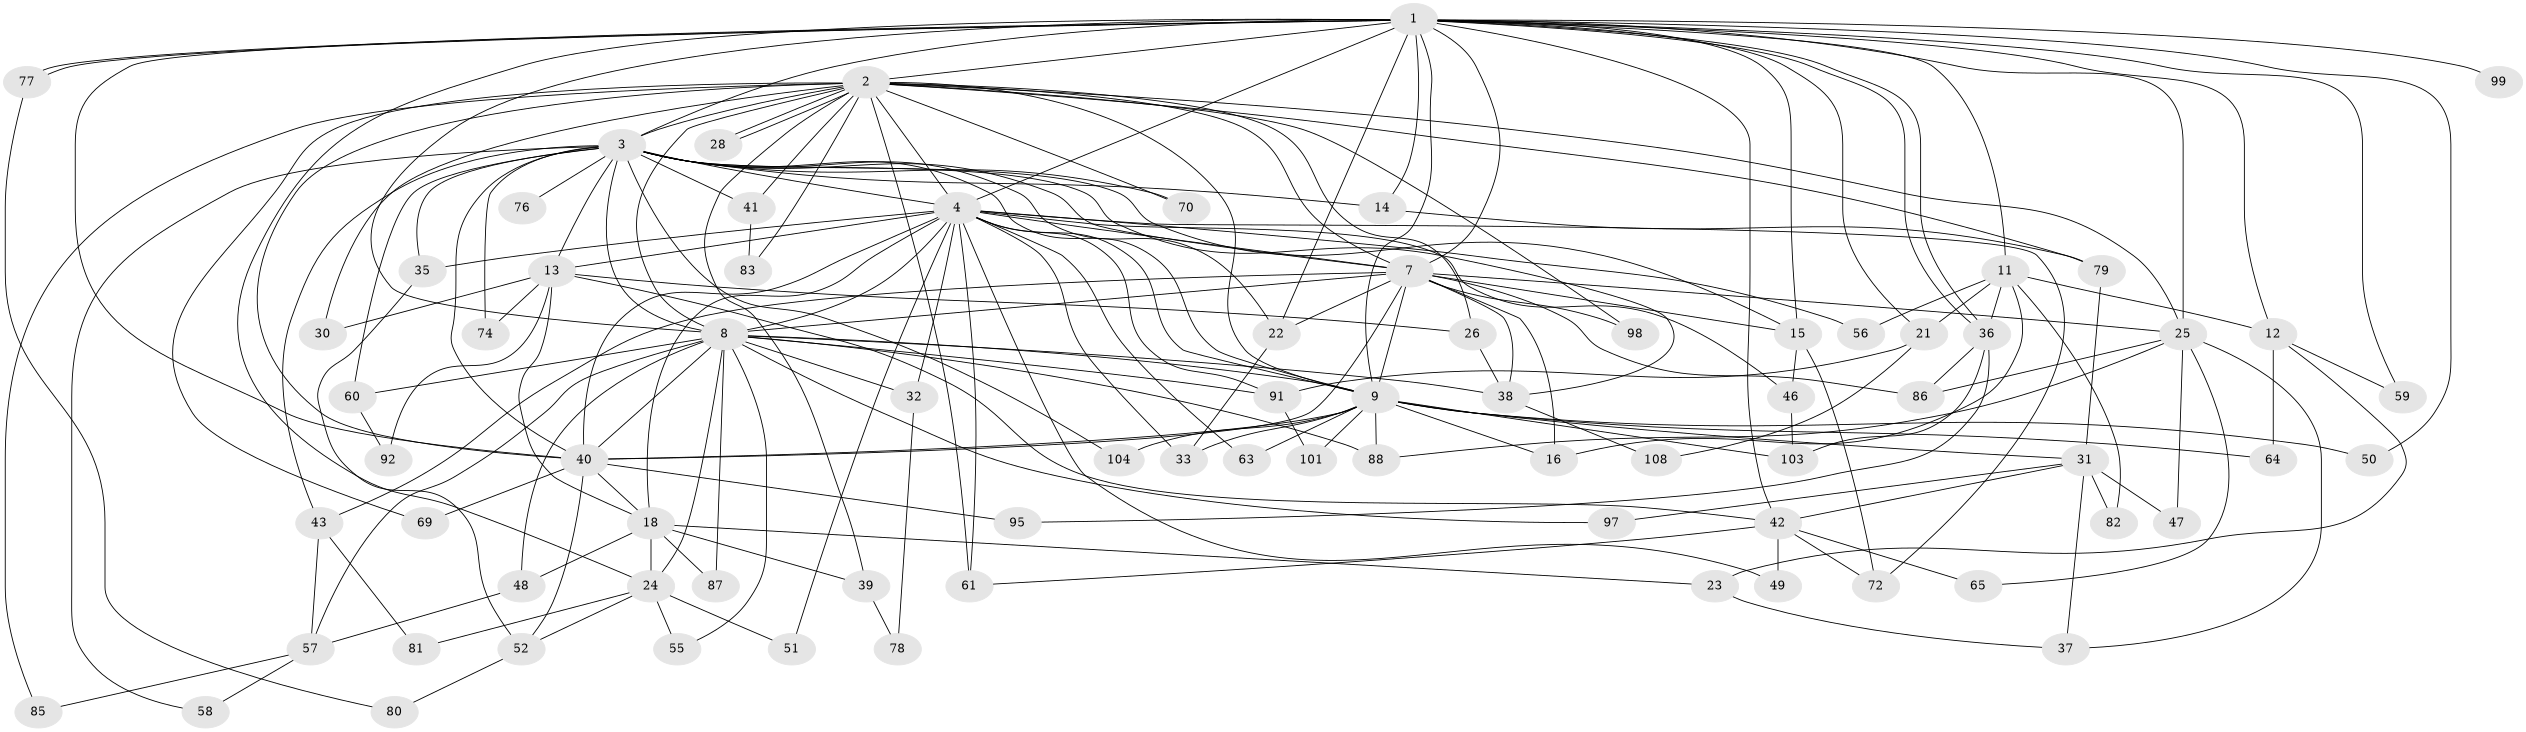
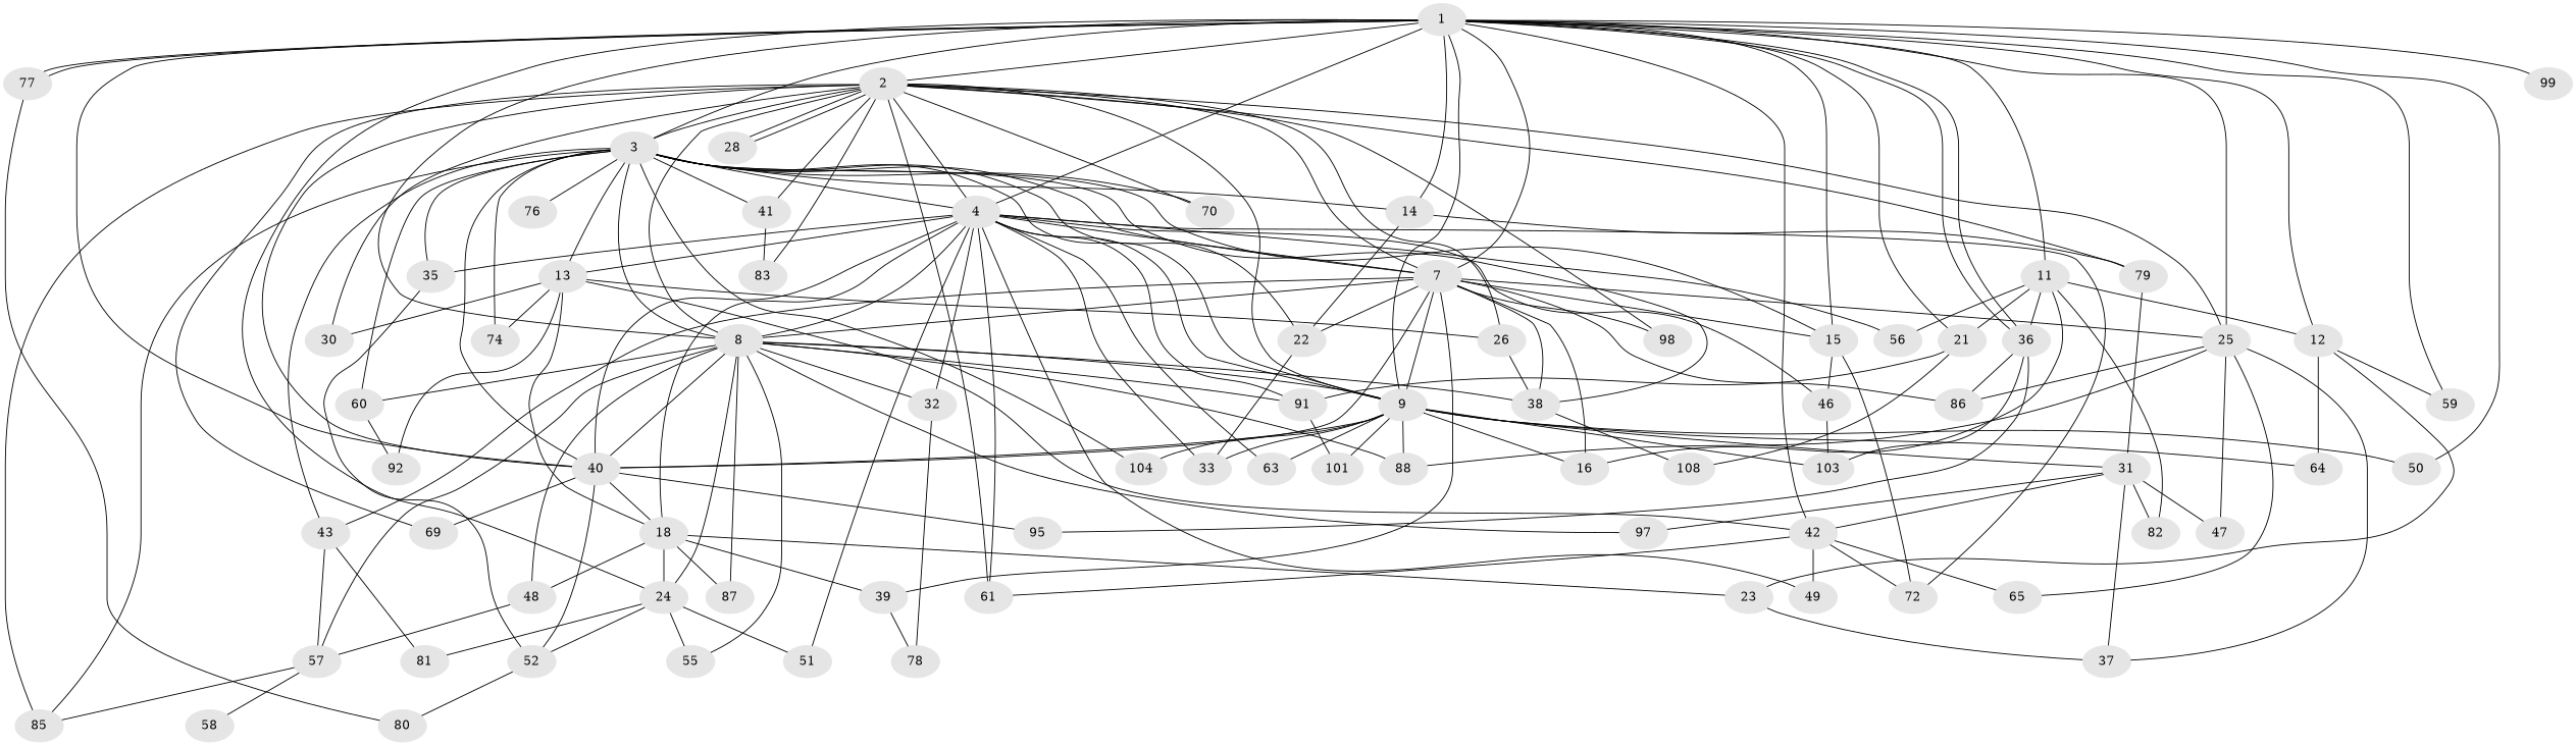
  graph {
    node [color=gray90 style=filled]
    1 [super="+6"]
    2 [super="+5"]
    3 [super="+40"]
    4 [super="+68"]
    7 [super="+100"]
    8 [super="+45"]
    9 [super="+90"]
    n8 [label=40 super="+54"]
    11 [super="+17"]
    12
    14
    15 [super="+29"]
    21
    22 [super="+27"]
    24 [super="+96"]
    25 [super="+34"]
    36 [super="+44"]
    42 [super="+75"]
    50
    59
    77
    99
    n23 [label=70]
    26 [super="+70"]
    28
    30
    39 [super="+53"]
    41
    61 [super="+73"]
    69
    79
    83
    85
    98
    13 [super="+107"]
    35
    38 [super="+105"]
    43
    58
    60
    74
    76
    104
    18 [super="+19"]
    32
    33 [super="+62"]
    46
    49
    51
    56
    63
    72
    91 [super="+94"]
    16
    86 [super="+89"]
    48
    55
    57 [super="+67"]
    n59 [label=87]
    88 [super="+93"]
    97
    31 [super="+87"]
    64
    101
    103 [super="+106"]
    52 [super="+66"]
    95
    82
    23
    108
    81
    37 [super="+71"]
    47
    65
    80
    78
    92 [super="+102"]
    1 -- 2 [weight=4]
    1 -- 3 [weight=2]
    1 -- 4 [weight=3]
    1 -- 7 [weight=2]
    1 -- 8 [weight=2]
    1 -- 9 [weight=2]
    1 -- n8 [weight=2]
    1 -- 11 [weight=2]
    1 -- 12
    1 -- 14
    1 -- 15
    1 -- 21
-   1 -- 22
+   14 -- 22
    1 -- 24
    1 -- 25
    1 -- 36
    1 -- 36
    1 -- 42
    1 -- 50
    1 -- 59
    1 -- 77
    1 -- 77
    1 -- 99
    2 -- 3 [weight=3]
    2 -- 4 [weight=2]
    2 -- 7 [weight=3]
    2 -- 8 [weight=2]
    2 -- 9 [weight=2]
    2 -- n8 [weight=2]
    2 -- 25
    2 -- n23
    2 -- 26
    2 -- 28
    2 -- 28
    2 -- 30
-   2 -- 39 [weight=2]
+   7 -- 39 [weight=2]
    2 -- 41
    2 -- 61
    2 -- 69
    2 -- 79
    2 -- 83
    2 -- 85
    2 -- 98
    3 -- 4
    3 -- 7
    3 -- 8 [weight=2]
    3 -- 9
    3 -- n8
    3 -- 14
    3 -- 15
    3 -- 22
    3 -- n23
    3 -- 41
    3 -- 13
    3 -- 35
    3 -- 38
    3 -- 43
-   3 -- 58
+   3 -- 85
    3 -- 60
    3 -- 74
    3 -- 76 [weight=2]
    3 -- 104
    4 -- 7
    4 -- 8
    4 -- 9
    4 -- n8
    4 -- 61
    4 -- 13
    4 -- 35
    4 -- 18
    4 -- 32
    4 -- 33
    4 -- 46
    4 -- 49
    4 -- 51
    4 -- 56
    4 -- 63
    4 -- 72
    4 -- 91
    7 -- 8
    7 -- 9
    7 -- n8 [weight=2]
    7 -- 15
    7 -- 22
    7 -- 25
    7 -- 98
    7 -- 38
    7 -- 43
    7 -- 16
    7 -- 86
    8 -- 9 [weight=2]
    8 -- n8
    8 -- 24
    8 -- 38
    8 -- 60
    8 -- 32
    8 -- 91
    8 -- 48
    8 -- 55
    8 -- 57
    8 -- n59
    8 -- 88
    8 -- 97
    9 -- n8
    9 -- 50
    9 -- 104
    9 -- 33
    9 -- 63
    9 -- 16
    9 -- 88
    9 -- 31
    9 -- 64
    9 -- 101
    9 -- 103
    n8 -- 69
    n8 -- 18
    n8 -- 52
    n8 -- 95
    11 -- 12
    11 -- 21
    11 -- 36
    11 -- 56
    11 -- 16
    11 -- 82
    12 -- 59
    12 -- 64
    12 -- 23
    14 -- 79
    15 -- 46
    15 -- 72
    21 -- 91
    21 -- 108
    22 -- 33
    24 -- 51
    24 -- 55
    24 -- 52
    24 -- 81
    25 -- 86
    25 -- 88
    25 -- 37
    25 -- 47
    25 -- 65
    36 -- 86
    36 -- 103
    36 -- 95
    42 -- 61
    42 -- 49
    42 -- 72
    42 -- 65
    77 -- 80
    26 -- 38
    39 -- 78
    41 -- 83
    79 -- 31 [weight=2]
    13 -- 42
    13 -- 26
    13 -- 30
    13 -- 74
    13 -- 18
    13 -- 92 [weight=2]
    35 -- 52
    38 -- 108
    43 -- 57
    43 -- 81
    60 -- 92
    18 -- 24
    18 -- 39
    18 -- 48
    18 -- n59
    18 -- 23
    32 -- 78
    46 -- 103
    91 -- 101
    48 -- 57
    57 -- 85
    57 -- 58
    31 -- 42
    31 -- 97
    31 -- 82
    31 -- 37
    31 -- 47
    52 -- 80
    23 -- 37
  }
